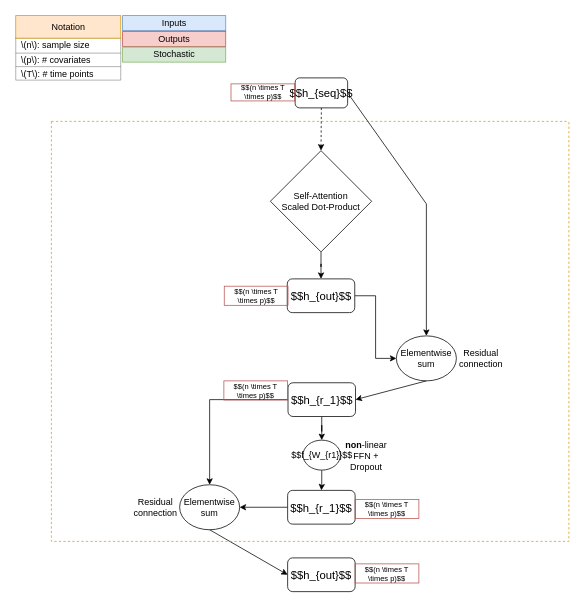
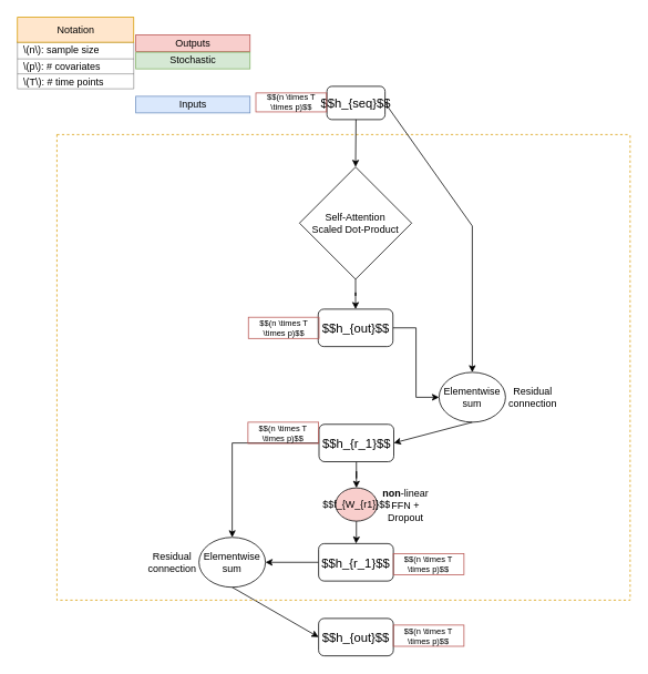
  <mxCell id="0" />
  <mxCell id="1" parent="0" />
  <mxCell id="2" value="" style="shape=table;startSize=0;container=1;collapsible=0;childLayout=tableLayout;fontSize=11;fillColor=none;strokeColor=default;perimeterSpacing=0;strokeWidth=0.5;opacity=80;" parent="1" vertex="1"><mxGeometry x="20.5" y="50" width="140" height="56" as="geometry" /></mxCell>
  <mxCell id="3" value="" style="shape=tableRow;horizontal=0;startSize=0;swimlaneHead=0;swimlaneBody=0;strokeColor=inherit;top=0;left=0;bottom=0;right=0;collapsible=0;dropTarget=0;fillColor=none;points=[[0,0.5],[1,0.5]];portConstraint=eastwest;fontSize=16;" parent="2" vertex="1"><mxGeometry width="140" height="20" as="geometry" /></mxCell>
  <mxCell id="4" value="\(n\): sample size" style="shape=partialRectangle;html=1;whiteSpace=wrap;connectable=0;strokeColor=inherit;overflow=hidden;fillColor=none;top=0;left=0;bottom=0;right=0;pointerEvents=1;fontSize=12;align=left;spacingLeft=5;" parent="3" vertex="1"><mxGeometry width="140" height="20" as="geometry"><mxRectangle width="140" height="20" as="alternateBounds" /></mxGeometry></mxCell>
  <mxCell id="5" value="" style="shape=tableRow;horizontal=0;startSize=0;swimlaneHead=0;swimlaneBody=0;strokeColor=inherit;top=0;left=0;bottom=0;right=0;collapsible=0;dropTarget=0;fillColor=none;points=[[0,0.5],[1,0.5]];portConstraint=eastwest;fontSize=16;" parent="2" vertex="1"><mxGeometry y="20" width="140" height="18" as="geometry" /></mxCell>
  <mxCell id="6" value="\(p\): # covariates" style="shape=partialRectangle;html=1;whiteSpace=wrap;connectable=0;strokeColor=inherit;overflow=hidden;fillColor=none;top=0;left=0;bottom=0;right=0;pointerEvents=1;fontSize=12;align=left;spacingLeft=5;" parent="5" vertex="1"><mxGeometry width="140" height="18" as="geometry"><mxRectangle width="140" height="18" as="alternateBounds" /></mxGeometry></mxCell>
  <mxCell id="7" style="shape=tableRow;horizontal=0;startSize=0;swimlaneHead=0;swimlaneBody=0;strokeColor=inherit;top=0;left=0;bottom=0;right=0;collapsible=0;dropTarget=0;fillColor=none;points=[[0,0.5],[1,0.5]];portConstraint=eastwest;fontSize=16;" parent="2" vertex="1"><mxGeometry y="38" width="140" height="18" as="geometry" /></mxCell>
  <mxCell id="8" value="\(T\): # time points" style="shape=partialRectangle;html=1;whiteSpace=wrap;connectable=0;strokeColor=inherit;overflow=hidden;fillColor=none;top=0;left=0;bottom=0;right=0;pointerEvents=1;fontSize=12;align=left;spacingLeft=5;" parent="7" vertex="1"><mxGeometry width="140" height="18" as="geometry"><mxRectangle width="140" height="18" as="alternateBounds" /></mxGeometry></mxCell>
  <mxCell id="9" value="Notation" style="text;html=1;align=center;verticalAlign=middle;whiteSpace=wrap;rounded=0;fillColor=#ffe6cc;strokeColor=#d79b00;" parent="1" vertex="1"><mxGeometry x="20.5" y="20" width="140" height="30" as="geometry" /></mxCell>
  <mxCell id="10" value="&lt;div&gt;$$h_{seq}$$&lt;/div&gt;" style="rounded=1;whiteSpace=wrap;html=1;fontSize=15;" parent="1" vertex="1"><mxGeometry x="393" y="103" width="70" height="40" as="geometry" /></mxCell>
- <mxCell id="11" value="Inputs" style="rounded=0;whiteSpace=wrap;html=1;fillColor=#dae8fc;strokeColor=#6c8ebf;" parent="1" vertex="1"><mxGeometry x="163" y="20" width="137.5" height="20" as="geometry" /></mxCell>
+ <mxCell id="11" value="Inputs" style="rounded=0;whiteSpace=wrap;html=1;fillColor=#dae8fc;strokeColor=#6c8ebf;" parent="1" vertex="1"><mxGeometry x="163" y="115" width="137.5" height="20" as="geometry" /></mxCell>
  <mxCell id="12" value="&lt;div&gt;Outputs&lt;/div&gt;" style="rounded=0;whiteSpace=wrap;html=1;fillColor=#f8cecc;strokeColor=#b85450;" parent="1" vertex="1"><mxGeometry x="163" y="41" width="137.5" height="20" as="geometry" /></mxCell>
  <mxCell id="13" value="Stochastic" style="rounded=0;whiteSpace=wrap;html=1;fillColor=#d5e8d4;strokeColor=#82b366;" parent="1" vertex="1"><mxGeometry x="163" y="62" width="137.5" height="20" as="geometry" /></mxCell>
  <mxCell id="14" value="Elementwise sum" style="ellipse;whiteSpace=wrap;html=1;" parent="1" vertex="1"><mxGeometry x="528" y="447" width="80" height="60" as="geometry" /></mxCell>
  <mxCell id="15" value="" style="edgeStyle=orthogonalEdgeStyle;rounded=0;orthogonalLoop=1;jettySize=auto;html=1;entryX=0;entryY=0.5;entryDx=0;entryDy=0;" parent="1" source="34" target="14" edge="1"><mxGeometry relative="1" as="geometry"><mxPoint x="428.5" y="488.5" as="targetPoint" /></mxGeometry></mxCell>
  <mxCell id="16" value="Residual connection" style="text;html=1;align=center;verticalAlign=middle;whiteSpace=wrap;rounded=0;" parent="1" vertex="1"><mxGeometry x="611" y="462" width="60" height="30" as="geometry" /></mxCell>
  <mxCell id="17" value="" style="edgeStyle=orthogonalEdgeStyle;rounded=0;orthogonalLoop=1;jettySize=auto;html=1;" parent="1" source="18" target="27" edge="1"><mxGeometry relative="1" as="geometry" /></mxCell>
- <mxCell id="18" value="$$f_{W_{r1}}$$" style="ellipse;whiteSpace=wrap;html=1;" parent="1" vertex="1"><mxGeometry x="403.5" y="586" width="50" height="40" as="geometry" /></mxCell>
+ <mxCell id="18" value="$$f_{W_{r1}}$$" style="ellipse;whiteSpace=wrap;html=1;fillColor=#f8cecc;" parent="1" vertex="1"><mxGeometry x="403.5" y="586" width="50" height="40" as="geometry" /></mxCell>
  <mxCell id="19" value="" style="edgeStyle=orthogonalEdgeStyle;rounded=0;orthogonalLoop=1;jettySize=auto;html=1;entryX=0.5;entryY=0;entryDx=0;entryDy=0;" parent="1" source="21" target="18" edge="1"><mxGeometry relative="1" as="geometry" /></mxCell>
  <mxCell id="20" value="" style="edgeStyle=orthogonalEdgeStyle;rounded=0;orthogonalLoop=1;jettySize=auto;html=1;entryX=0.5;entryY=0;entryDx=0;entryDy=0;" parent="1" source="21" target="24" edge="1"><mxGeometry relative="1" as="geometry"><mxPoint x="298.5" y="532" as="targetPoint" /></mxGeometry></mxCell>
  <mxCell id="21" value="$$h_{r_1}$$" style="rounded=1;whiteSpace=wrap;html=1;fontSize=15;" parent="1" vertex="1"><mxGeometry x="383.5" y="509.5" width="90" height="45" as="geometry" /></mxCell>
  <mxCell id="22" value="" style="endArrow=classic;html=1;rounded=0;exitX=0.5;exitY=1;exitDx=0;exitDy=0;entryX=1;entryY=0.5;entryDx=0;entryDy=0;" parent="1" source="14" target="21" edge="1"><mxGeometry width="50" height="50" relative="1" as="geometry"><mxPoint x="561" y="623" as="sourcePoint" /><mxPoint x="611" y="573" as="targetPoint" /><Array as="points" /></mxGeometry></mxCell>
  <mxCell id="23" value="&lt;b&gt;non&lt;/b&gt;-linear FFN + Dropout" style="text;html=1;align=center;verticalAlign=middle;whiteSpace=wrap;rounded=0;" parent="1" vertex="1"><mxGeometry x="458" y="592" width="60" height="30" as="geometry" /></mxCell>
  <mxCell id="24" value="Elementwise sum" style="ellipse;whiteSpace=wrap;html=1;" parent="1" vertex="1"><mxGeometry x="239" y="645.5" width="80" height="60" as="geometry" /></mxCell>
  <mxCell id="25" value="Residual connection" style="text;html=1;align=center;verticalAlign=middle;whiteSpace=wrap;rounded=0;" parent="1" vertex="1"><mxGeometry x="177" y="660.5" width="60" height="30" as="geometry" /></mxCell>
  <mxCell id="26" value="" style="edgeStyle=orthogonalEdgeStyle;rounded=0;orthogonalLoop=1;jettySize=auto;html=1;" parent="1" source="27" target="24" edge="1"><mxGeometry relative="1" as="geometry" /></mxCell>
  <mxCell id="27" value="$$h_{r_1}$$" style="rounded=1;whiteSpace=wrap;html=1;fontSize=15;" parent="1" vertex="1"><mxGeometry x="383" y="653" width="90" height="45" as="geometry" /></mxCell>
  <mxCell id="28" value="$$h_{out}$$" style="rounded=1;whiteSpace=wrap;html=1;fontSize=15;" parent="1" vertex="1"><mxGeometry x="383" y="743" width="90" height="45" as="geometry" /></mxCell>
  <mxCell id="29" value="" style="endArrow=classic;html=1;rounded=0;exitX=0.5;exitY=1;exitDx=0;exitDy=0;entryX=0;entryY=0.5;entryDx=0;entryDy=0;" parent="1" source="24" target="28" edge="1"><mxGeometry width="50" height="50" relative="1" as="geometry"><mxPoint x="258" y="793" as="sourcePoint" /><mxPoint x="302.8" y="753" as="targetPoint" /></mxGeometry></mxCell>
  <mxCell id="30" value="$$(n \times T \times&amp;nbsp;p)$$" style="text;html=1;align=center;verticalAlign=middle;whiteSpace=wrap;rounded=0;fillColor=none;strokeColor=#b85450;gradientColor=none;fillStyle=auto;shadow=0;fontSize=10;" parent="1" vertex="1"><mxGeometry x="298" y="507" width="85" height="25.5" as="geometry" /></mxCell>
  <mxCell id="31" value="$$(n \times T \times&amp;nbsp;p)$$" style="text;html=1;align=center;verticalAlign=middle;whiteSpace=wrap;rounded=0;fillColor=none;strokeColor=#b85450;gradientColor=none;fillStyle=auto;shadow=0;fontSize=10;" parent="1" vertex="1"><mxGeometry x="473" y="665" width="85" height="25.5" as="geometry" /></mxCell>
  <mxCell id="32" value="$$(n \times T \times&amp;nbsp;p)$$" style="text;html=1;align=center;verticalAlign=middle;whiteSpace=wrap;rounded=0;fillColor=none;strokeColor=#b85450;gradientColor=none;fillStyle=auto;shadow=0;fontSize=10;" parent="1" vertex="1"><mxGeometry x="473" y="751" width="85" height="25.5" as="geometry" /></mxCell>
  <mxCell id="33" value="" style="edgeStyle=orthogonalEdgeStyle;rounded=0;orthogonalLoop=1;jettySize=auto;html=1;exitX=0.5;exitY=1;exitDx=0;exitDy=0;" parent="1" source="38" target="34" edge="1"><mxGeometry relative="1" as="geometry"><mxPoint x="428.5" y="342" as="sourcePoint" /></mxGeometry></mxCell>
  <mxCell id="34" value="$$h_{out}$$" style="rounded=1;whiteSpace=wrap;html=1;fontSize=15;" parent="1" vertex="1"><mxGeometry x="382.5" y="371" width="90" height="45" as="geometry" /></mxCell>
  <mxCell id="35" value="$$(n \times T \times&amp;nbsp;p)$$" style="text;html=1;align=center;verticalAlign=middle;whiteSpace=wrap;rounded=0;fillColor=none;strokeColor=#b85450;gradientColor=none;fillStyle=auto;shadow=0;fontSize=10;" parent="1" vertex="1"><mxGeometry x="298.5" y="380.75" width="85" height="25.5" as="geometry" /></mxCell>
  <mxCell id="36" value="$$(n \times T \times p)$$" style="text;html=1;align=center;verticalAlign=middle;whiteSpace=wrap;rounded=0;fillColor=none;strokeColor=#b85450;gradientColor=none;fillStyle=auto;shadow=0;fontSize=10;" parent="1" vertex="1"><mxGeometry x="307.5" y="111" width="85" height="22.75" as="geometry" /></mxCell>
  <mxCell id="37" value="" style="swimlane;startSize=0;fillColor=#ffe6cc;strokeColor=#d79b00;dashed=1;" parent="1" vertex="1"><mxGeometry x="68" y="161" width="690" height="560" as="geometry" /></mxCell>
  <mxCell id="38" value="Self-Attention&lt;div&gt;Scaled Dot-Product&lt;/div&gt;" style="rhombus;whiteSpace=wrap;html=1;aspect=fixed;" vertex="1" parent="37"><mxGeometry x="292" y="39" width="135" height="135" as="geometry" /></mxCell>
- <mxCell id="39" value="" style="endArrow=classic;html=1;rounded=0;exitX=0.5;exitY=1;exitDx=0;exitDy=0;entryX=0.5;entryY=0;entryDx=0;entryDy=0;dashed=1;" edge="1" parent="1" source="10" target="38"><mxGeometry width="50" height="50" relative="1" as="geometry"><mxPoint x="418" y="251" as="sourcePoint" /><mxPoint x="468" y="201" as="targetPoint" /></mxGeometry></mxCell>
+ <mxCell id="39" value="" style="endArrow=classic;html=1;rounded=0;exitX=0.5;exitY=1;exitDx=0;exitDy=0;entryX=0.5;entryY=0;entryDx=0;entryDy=0;" edge="1" parent="1" source="10" target="38"><mxGeometry width="50" height="50" relative="1" as="geometry"><mxPoint x="418" y="251" as="sourcePoint" /><mxPoint x="468" y="201" as="targetPoint" /></mxGeometry></mxCell>
  <mxCell id="40" value="" style="endArrow=classic;html=1;rounded=0;exitX=1;exitY=0.5;exitDx=0;exitDy=0;entryX=0.5;entryY=0;entryDx=0;entryDy=0;" edge="1" parent="1" source="10" target="14"><mxGeometry width="50" height="50" relative="1" as="geometry"><mxPoint x="628" y="335" as="sourcePoint" /><mxPoint x="678" y="285" as="targetPoint" /><Array as="points"><mxPoint x="568" y="271" /></Array></mxGeometry></mxCell>
